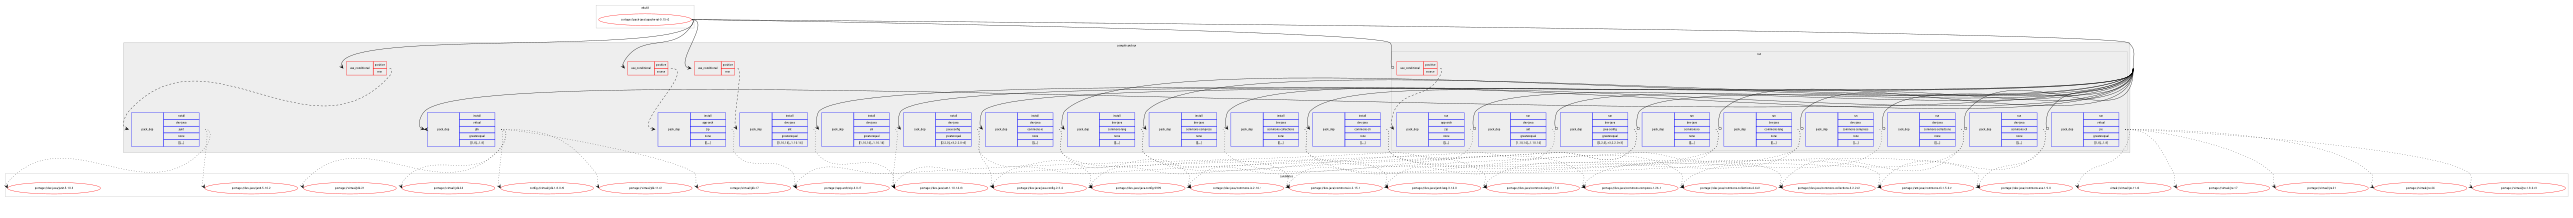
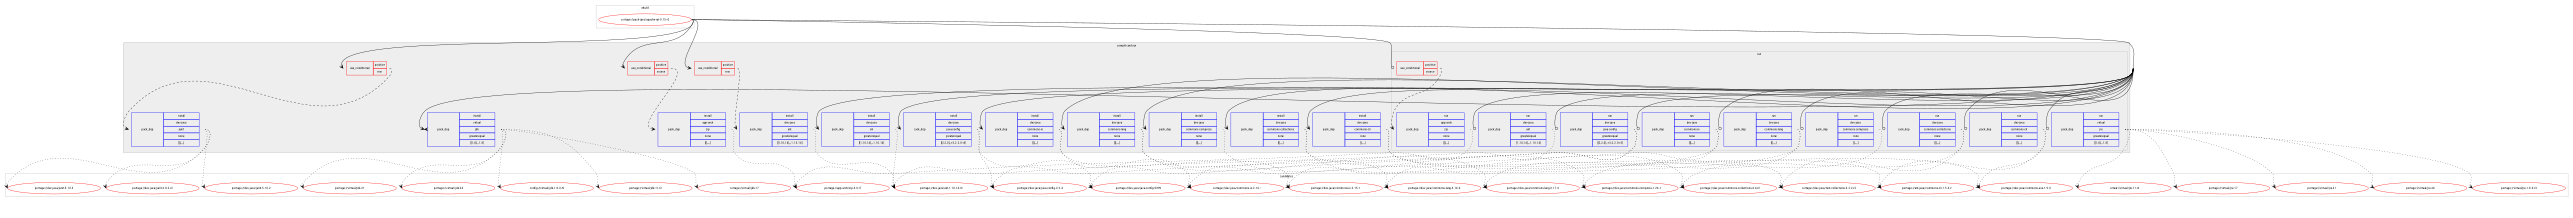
  digraph {
    compound=true
    concentrate=true
    fontname="Roboto Condensed"
    fontsize=10
    newrank=true
    rankdir=TB
    ranksep=1.5
    node [color=red fontname="Roboto Condensed" fontsize=10]
    edge [arrowhead=vee fontname="Roboto Condensed" headport=w style=dotted tailport=e weight=100]
    n1 [label="portage://pack-java/apache-rat-0.15-r2" width=4]
    n2 [color=blue label=<<TABLE BORDER="0" CELLBORDER="1" CELLSPACING="0" CELLPADDING="4" WIDTH="220"><TR><TD ROWSPAN="6" CELLPADDING="30">pack_dep</TD></TR><TR><TD WIDTH="110">install</TD></TR><TR><TD>app-arch</TD></TR><TR><TD>zip</TD></TR><TR><TD>none</TD></TR><TR><TD>[[],,,,]</TD></TR></TABLE>> shape=none]
    n3 [label=<<TABLE BORDER="0" CELLBORDER="1" CELLSPACING="0" CELLPADDING="4"><TR><TD ROWSPAN="3" CELLPADDING="10">use_conditional</TD></TR><TR><TD>positive</TD></TR><TR><TD>source</TD></TR></TABLE>> shape=none]
    n4 [color=blue label=<<TABLE BORDER="0" CELLBORDER="1" CELLSPACING="0" CELLPADDING="4" WIDTH="220"><TR><TD ROWSPAN="6" CELLPADDING="30">pack_dep</TD></TR><TR><TD WIDTH="110">install</TD></TR><TR><TD>dev-java</TD></TR><TR><TD>ant</TD></TR><TR><TD>greaterequal</TD></TR><TR><TD>[[1,10,14],,,1.10.14]</TD></TR></TABLE>> shape=none]
    n5 [label=<<TABLE BORDER="0" CELLBORDER="1" CELLSPACING="0" CELLPADDING="4"><TR><TD ROWSPAN="3" CELLPADDING="10">use_conditional</TD></TR><TR><TD>positive</TD></TR><TR><TD>test</TD></TR></TABLE>> shape=none]
    n6 [color=blue label=<<TABLE BORDER="0" CELLBORDER="1" CELLSPACING="0" CELLPADDING="4" WIDTH="220"><TR><TD ROWSPAN="6" CELLPADDING="30">pack_dep</TD></TR><TR><TD WIDTH="110">install</TD></TR><TR><TD>dev-java</TD></TR><TR><TD>java-config</TD></TR><TR><TD>greaterequal</TD></TR><TR><TD>[[2,2,0],,-r3,2.2.0-r3]</TD></TR></TABLE>> shape=none]
    n7 [color=blue label=<<TABLE BORDER="0" CELLBORDER="1" CELLSPACING="0" CELLPADDING="4" WIDTH="220"><TR><TD ROWSPAN="6" CELLPADDING="30">pack_dep</TD></TR><TR><TD WIDTH="110">install</TD></TR><TR><TD>dev-java</TD></TR><TR><TD>junit</TD></TR><TR><TD>none</TD></TR><TR><TD>[[],,,,]</TD></TR></TABLE>> shape=none]
    n8 [label=<<TABLE BORDER="0" CELLBORDER="1" CELLSPACING="0" CELLPADDING="4"><TR><TD ROWSPAN="3" CELLPADDING="10">use_conditional</TD></TR><TR><TD>positive</TD></TR><TR><TD>test</TD></TR></TABLE>> shape=none]
    n9 [color=blue label=<<TABLE BORDER="0" CELLBORDER="1" CELLSPACING="0" CELLPADDING="4" WIDTH="220"><TR><TD ROWSPAN="6" CELLPADDING="30">pack_dep</TD></TR><TR><TD WIDTH="110">install</TD></TR><TR><TD>dev-java</TD></TR><TR><TD>ant</TD></TR><TR><TD>greaterequal</TD></TR><TR><TD>[[1,10,14],,,1.10.14]</TD></TR></TABLE>> shape=none]
    n10 [color=blue label=<<TABLE BORDER="0" CELLBORDER="1" CELLSPACING="0" CELLPADDING="4" WIDTH="220"><TR><TD ROWSPAN="6" CELLPADDING="30">pack_dep</TD></TR><TR><TD WIDTH="110">install</TD></TR><TR><TD>dev-java</TD></TR><TR><TD>commons-cli</TD></TR><TR><TD>none</TD></TR><TR><TD>[[],,,,]</TD></TR></TABLE>> shape=none]
    n11 [color=blue label=<<TABLE BORDER="0" CELLBORDER="1" CELLSPACING="0" CELLPADDING="4" WIDTH="220"><TR><TD ROWSPAN="6" CELLPADDING="30">pack_dep</TD></TR><TR><TD WIDTH="110">install</TD></TR><TR><TD>dev-java</TD></TR><TR><TD>commons-collections</TD></TR><TR><TD>none</TD></TR><TR><TD>[[],,,,]</TD></TR></TABLE>> shape=none]
    n12 [color=blue label=<<TABLE BORDER="0" CELLBORDER="1" CELLSPACING="0" CELLPADDING="4" WIDTH="220"><TR><TD ROWSPAN="6" CELLPADDING="30">pack_dep</TD></TR><TR><TD WIDTH="110">install</TD></TR><TR><TD>dev-java</TD></TR><TR><TD>commons-compress</TD></TR><TR><TD>none</TD></TR><TR><TD>[[],,,,]</TD></TR></TABLE>> shape=none]
    n13 [color=blue label=<<TABLE BORDER="0" CELLBORDER="1" CELLSPACING="0" CELLPADDING="4" WIDTH="220"><TR><TD ROWSPAN="6" CELLPADDING="30">pack_dep</TD></TR><TR><TD WIDTH="110">install</TD></TR><TR><TD>dev-java</TD></TR><TR><TD>commons-io</TD></TR><TR><TD>none</TD></TR><TR><TD>[[],,,,]</TD></TR></TABLE>> shape=none]
    n14 [color=blue label=<<TABLE BORDER="0" CELLBORDER="1" CELLSPACING="0" CELLPADDING="4" WIDTH="220"><TR><TD ROWSPAN="6" CELLPADDING="30">pack_dep</TD></TR><TR><TD WIDTH="110">install</TD></TR><TR><TD>dev-java</TD></TR><TR><TD>commons-lang</TD></TR><TR><TD>none</TD></TR><TR><TD>[[],,,,]</TD></TR></TABLE>> shape=none]
    n15 [color=blue label=<<TABLE BORDER="0" CELLBORDER="1" CELLSPACING="0" CELLPADDING="4" WIDTH="220"><TR><TD ROWSPAN="6" CELLPADDING="30">pack_dep</TD></TR><TR><TD WIDTH="110">install</TD></TR><TR><TD>virtual</TD></TR><TR><TD>jdk</TD></TR><TR><TD>greaterequal</TD></TR><TR><TD>[[1,8],,,1.8]</TD></TR></TABLE>> shape=none]
    n16 [color=blue label=<<TABLE BORDER="0" CELLBORDER="1" CELLSPACING="0" CELLPADDING="4" WIDTH="220"><TR><TD ROWSPAN="6" CELLPADDING="30">pack_dep</TD></TR><TR><TD WIDTH="110">run</TD></TR><TR><TD>dev-java</TD></TR><TR><TD>commons-io</TD></TR><TR><TD>none</TD></TR><TR><TD>[[],,,,]</TD></TR></TABLE>> shape=none]
    n17 [color=blue label=<<TABLE BORDER="0" CELLBORDER="1" CELLSPACING="0" CELLPADDING="4" WIDTH="220"><TR><TD ROWSPAN="6" CELLPADDING="30">pack_dep</TD></TR><TR><TD WIDTH="110">run</TD></TR><TR><TD>app-arch</TD></TR><TR><TD>zip</TD></TR><TR><TD>none</TD></TR><TR><TD>[[],,,,]</TD></TR></TABLE>> shape=none]
    n18 [label=<<TABLE BORDER="0" CELLBORDER="1" CELLSPACING="0" CELLPADDING="4"><TR><TD ROWSPAN="3" CELLPADDING="10">use_conditional</TD></TR><TR><TD>positive</TD></TR><TR><TD>source</TD></TR></TABLE>> shape=none]
    n19 [color=blue label=<<TABLE BORDER="0" CELLBORDER="1" CELLSPACING="0" CELLPADDING="4" WIDTH="220"><TR><TD ROWSPAN="6" CELLPADDING="30">pack_dep</TD></TR><TR><TD WIDTH="110">run</TD></TR><TR><TD>dev-java</TD></TR><TR><TD>ant</TD></TR><TR><TD>greaterequal</TD></TR><TR><TD>[[1,10,14],,,1.10.14]</TD></TR></TABLE>> shape=none]
    n20 [color=blue label=<<TABLE BORDER="0" CELLBORDER="1" CELLSPACING="0" CELLPADDING="4" WIDTH="220"><TR><TD ROWSPAN="6" CELLPADDING="30">pack_dep</TD></TR><TR><TD WIDTH="110">run</TD></TR><TR><TD>dev-java</TD></TR><TR><TD>commons-cli</TD></TR><TR><TD>none</TD></TR><TR><TD>[[],,,,]</TD></TR></TABLE>> shape=none]
    n21 [color=blue label=<<TABLE BORDER="0" CELLBORDER="1" CELLSPACING="0" CELLPADDING="4" WIDTH="220"><TR><TD ROWSPAN="6" CELLPADDING="30">pack_dep</TD></TR><TR><TD WIDTH="110">run</TD></TR><TR><TD>dev-java</TD></TR><TR><TD>commons-collections</TD></TR><TR><TD>none</TD></TR><TR><TD>[[],,,,]</TD></TR></TABLE>> shape=none]
    n22 [color=blue label=<<TABLE BORDER="0" CELLBORDER="1" CELLSPACING="0" CELLPADDING="4" WIDTH="220"><TR><TD ROWSPAN="6" CELLPADDING="30">pack_dep</TD></TR><TR><TD WIDTH="110">run</TD></TR><TR><TD>dev-java</TD></TR><TR><TD>commons-compress</TD></TR><TR><TD>none</TD></TR><TR><TD>[[],,,,]</TD></TR></TABLE>> shape=none]
    n23 [color=blue label=<<TABLE BORDER="0" CELLBORDER="1" CELLSPACING="0" CELLPADDING="4" WIDTH="220"><TR><TD ROWSPAN="6" CELLPADDING="30">pack_dep</TD></TR><TR><TD WIDTH="110">run</TD></TR><TR><TD>dev-java</TD></TR><TR><TD>commons-lang</TD></TR><TR><TD>none</TD></TR><TR><TD>[[],,,,]</TD></TR></TABLE>> shape=none]
    n24 [color=blue label=<<TABLE BORDER="0" CELLBORDER="1" CELLSPACING="0" CELLPADDING="4" WIDTH="220"><TR><TD ROWSPAN="6" CELLPADDING="30">pack_dep</TD></TR><TR><TD WIDTH="110">run</TD></TR><TR><TD>dev-java</TD></TR><TR><TD>java-config</TD></TR><TR><TD>greaterequal</TD></TR><TR><TD>[[2,2,0],,-r3,2.2.0-r3]</TD></TR></TABLE>> shape=none]
    n25 [color=blue label=<<TABLE BORDER="0" CELLBORDER="1" CELLSPACING="0" CELLPADDING="4" WIDTH="220"><TR><TD ROWSPAN="6" CELLPADDING="30">pack_dep</TD></TR><TR><TD WIDTH="110">run</TD></TR><TR><TD>virtual</TD></TR><TR><TD>jre</TD></TR><TR><TD>greaterequal</TD></TR><TR><TD>[[1,8],,,1.8]</TD></TR></TABLE>> shape=none]
    n26 [label="portage://app-arch/zip-3.0-r7" width=4]
    n27 [label="portage://dev-java/commons-collections-4.4-r2" width=4]
-   n28 [label="portage://dev-java/commons-collections-3.2.2-r2" width=4]
+   n28 [label="portage://dev-java/test-collections-3.2.2-r2" width=4]
    n29 [label="portage://dev-java/ant-1.10.14-r3" width=4]
    n30 [label="portage://dev-java/junit-5.10.3" width=4]
    n31 [label="portage://dev-java/junit-5.10.2" width=4]
+   n32 [label="portage://dev-java/junit-3.8.2-r2" width=4]
    n33 [label="portage://dev-java/commons-use-1.9.0" width=4]
    n34 [label="portage://ant-java/commons-cli-1.5.0-r1" width=4]
    n35 [label="portage://dev-java/commons-compress-1.26.1" width=4]
    n36 [label="portage://dev-java/commons-io-2.16.1" width=4]
    n37 [label="portage://dev-java/commons-io-2.15.1" width=4]
    n38 [label="portage://dev-java/commons-lang-3.17.0" width=4]
-   n39 [label="portage://dev-java/junit-lang-3.14.0" width=4]
+   n39 [label="portage://dev-java/commons-lang-3.14.0" width=4]
    n40 [label="portage://dev-java/java-config-9999" width=4]
    n41 [label="portage://dev-java/java-config-2.3.4" width=4]
    n42 [label="portage://virtual/jdk-24" width=4]
    n43 [label="portage://virtual/jdk-21" width=4]
    n44 [label="portage://virtual/jdk-17" width=4]
    n45 [label="portage://virtual/jdk-11-r2" width=4]
    n46 [label="config://virtual/jdk-1.8.0-r9" width=4]
    n47 [label="portage://virtual/jre-24" width=4]
    n48 [label="portage://virtual/jre-21" width=4]
    n49 [label="portage://virtual/jre-17" width=4]
    n50 [label="virtual://virtual/jre-11-r2" width=4]
    n51 [label="portage://virtual/jre-1.8.0-r3" width=4]
    subgraph cluster_1 {
      color=gray
      label=<<i>ebuild</i>>
      n1
    }
    subgraph cluster_2 {
      color=gray
      label=<<i>dependencies</i>>
      subgraph cluster_3 {
        color=gray
        fillcolor="#eeeeee"
        label=<<i>compile</i>>
        style=filled
        subgraph sub_4 {
          color=gray
          fillcolor="#eeeeee"
          label=<<i>compile</i>>
          style=filled
          n3
          subgraph sub_5 {
            color=gray
            fillcolor="#eeeeee"
            label=<<i>compile</i>>
            style=filled
            n2
          }
        }
        subgraph sub_6 {
          color=gray
          fillcolor="#eeeeee"
          label=<<i>compile</i>>
          style=filled
          n5
          subgraph sub_7 {
            color=gray
            fillcolor="#eeeeee"
            label=<<i>compile</i>>
            style=filled
            n4
          }
        }
        subgraph sub_8 {
          color=gray
          fillcolor="#eeeeee"
          label=<<i>compile</i>>
          style=filled
          n6
        }
        subgraph sub_9 {
          color=gray
          fillcolor="#eeeeee"
          label=<<i>compile</i>>
          style=filled
          n8
          subgraph sub_10 {
            color=gray
            fillcolor="#eeeeee"
            label=<<i>compile</i>>
            style=filled
            n7
          }
        }
        subgraph sub_11 {
          color=gray
          fillcolor="#eeeeee"
          label=<<i>compile</i>>
          style=filled
          n9
        }
        subgraph sub_12 {
          color=gray
          fillcolor="#eeeeee"
          label=<<i>compile</i>>
          style=filled
          n10
        }
        subgraph sub_13 {
          color=gray
          fillcolor="#eeeeee"
          label=<<i>compile</i>>
          style=filled
          n11
        }
        subgraph sub_14 {
          color=gray
          fillcolor="#eeeeee"
          label=<<i>compile</i>>
          style=filled
          n12
        }
        subgraph sub_15 {
          color=gray
          fillcolor="#eeeeee"
          label=<<i>compile</i>>
          style=filled
          n13
        }
        subgraph sub_16 {
          color=gray
          fillcolor="#eeeeee"
          label=<<i>compile</i>>
          style=filled
          n14
        }
        subgraph sub_17 {
          color=gray
          fillcolor="#eeeeee"
          label=<<i>compile</i>>
          style=filled
          n15
        }
      }
      subgraph cluster_18 {
        color=gray
        fillcolor="#eeeeee"
        label=<<i>compile and run</i>>
        style=filled
      }
      subgraph cluster_19 {
        color=gray
        fillcolor="#eeeeee"
        label=<<i>run</i>>
        style=filled
        subgraph sub_20 {
          color=gray
          fillcolor="#eeeeee"
          label=<<i>run</i>>
          style=filled
          n16
        }
        subgraph sub_21 {
          color=gray
          fillcolor="#eeeeee"
          label=<<i>run</i>>
          style=filled
          n18
          subgraph sub_22 {
            color=gray
            fillcolor="#eeeeee"
            label=<<i>run</i>>
            style=filled
            n17
          }
        }
        subgraph sub_23 {
          color=gray
          fillcolor="#eeeeee"
          label=<<i>run</i>>
          style=filled
          n19
        }
        subgraph sub_24 {
          color=gray
          fillcolor="#eeeeee"
          label=<<i>run</i>>
          style=filled
          n20
        }
        subgraph sub_25 {
          color=gray
          fillcolor="#eeeeee"
          label=<<i>run</i>>
          style=filled
          n21
        }
        subgraph sub_26 {
          color=gray
          fillcolor="#eeeeee"
          label=<<i>run</i>>
          style=filled
          n22
        }
        subgraph sub_27 {
          color=gray
          fillcolor="#eeeeee"
          label=<<i>run</i>>
          style=filled
          n23
        }
        subgraph sub_28 {
          color=gray
          fillcolor="#eeeeee"
          label=<<i>run</i>>
          style=filled
          n24
        }
        subgraph sub_29 {
          color=gray
          fillcolor="#eeeeee"
          label=<<i>run</i>>
          style=filled
          n25
        }
      }
    }
    subgraph cluster_30 {
      color=gray
      label=<<i>candidates</i>>
      rank=same
      subgraph sub_31 {
        color=black
        label=<<i>candidates</i>>
        nodesep=1
        rank=same
        n26
      }
      subgraph sub_32 {
        color=black
        label=<<i>candidates</i>>
        nodesep=1
        rank=same
        n27
        n28
      }
      subgraph sub_33 {
        color=black
        label=<<i>candidates</i>>
        nodesep=1
        rank=same
        n29
      }
      subgraph sub_34 {
        color=black
        label=<<i>candidates</i>>
        nodesep=1
        rank=same
        n30
        n31
+       n32
      }
      subgraph sub_35 {
        color=black
        label=<<i>candidates</i>>
        nodesep=1
        rank=same
        n29
      }
      subgraph sub_36 {
        color=black
        label=<<i>candidates</i>>
        nodesep=1
        rank=same
        n33
        n34
      }
      subgraph sub_37 {
        color=black
        label=<<i>candidates</i>>
        nodesep=1
        rank=same
        n35
      }
      subgraph sub_38 {
        color=black
        label=<<i>candidates</i>>
        nodesep=1
        rank=same
        n36
        n37
      }
      subgraph sub_39 {
        color=black
        label=<<i>candidates</i>>
        nodesep=1
        rank=same
        n38
        n39
      }
      subgraph sub_40 {
        color=black
        label=<<i>candidates</i>>
        nodesep=1
        rank=same
        n40
        n41
      }
      subgraph sub_41 {
        color=black
        label=<<i>candidates</i>>
        nodesep=1
        rank=same
        n42
        n43
        n44
        n45
        n46
      }
      subgraph sub_42 {
        color=black
        label=<<i>candidates</i>>
        nodesep=1
        rank=same
        n26
      }
      subgraph sub_43 {
        color=black
        label=<<i>candidates</i>>
        nodesep=1
        rank=same
        n29
      }
      subgraph sub_44 {
        color=black
        label=<<i>candidates</i>>
        nodesep=1
        rank=same
        n33
        n34
      }
      subgraph sub_45 {
        color=black
        label=<<i>candidates</i>>
        nodesep=1
        rank=same
        n27
        n28
      }
      subgraph sub_46 {
        color=black
        label=<<i>candidates</i>>
        nodesep=1
        rank=same
        n35
      }
      subgraph sub_47 {
        color=black
        label=<<i>candidates</i>>
        nodesep=1
        rank=same
        n36
        n37
      }
      subgraph sub_48 {
        color=black
        label=<<i>candidates</i>>
        nodesep=1
        rank=same
        n38
        n39
      }
      subgraph sub_49 {
        color=black
        label=<<i>candidates</i>>
        nodesep=1
        rank=same
        n40
        n41
      }
      subgraph sub_50 {
        color=black
        label=<<i>candidates</i>>
        nodesep=1
        rank=same
        n47
        n48
        n49
        n50
        n51
      }
    }
    n1 -> n3 [style=solid weight=20]
    n1 -> n5 [style=solid weight=20]
    n1 -> n6 [style=solid weight=20]
    n1 -> n8 [style=solid weight=20]
    n1 -> n9 [style=solid weight=20]
    n1 -> n10 [style=solid weight=20]
    n1 -> n11 [style=solid weight=20]
    n1 -> n12 [style=solid weight=20]
    n1 -> n13 [style=solid weight=20]
    n1 -> n14 [style=solid weight=20]
    n1 -> n15 [style=solid weight=20]
    n1 -> n16 [arrowhead=odot style=solid weight=20]
    n1 -> n18 [arrowhead=odot style=solid weight=20]
    n1 -> n19 [arrowhead=odot style=solid weight=20]
    n1 -> n20 [arrowhead=odot style=solid weight=20]
    n1 -> n21 [arrowhead=odot style=solid weight=20]
    n1 -> n22 [arrowhead=odot style=solid weight=20]
    n1 -> n23 [arrowhead=odot style=solid weight=20]
    n1 -> n24 [arrowhead=odot style=solid weight=20]
    n1 -> n25 [arrowhead=odot style=solid weight=20]
    n2 -> n26
    n3 -> n2 [style=dashed weight=20]
    n4 -> n29
    n5 -> n4 [style=dashed weight=20]
    n6 -> n40
    n6 -> n41
    n7 -> n30
    n7 -> n31
+   n7 -> n32
    n8 -> n7 [style=dashed weight=20]
    n9 -> n29
    n10 -> n33
    n10 -> n34
    n11 -> n27
    n11 -> n28
    n12 -> n35
    n13 -> n36
    n13 -> n37
    n14 -> n38
    n14 -> n39
    n15 -> n42
    n15 -> n43
    n15 -> n44
    n15 -> n45
    n15 -> n46
    n16 -> n36
    n16 -> n37
    n17 -> n26
    n18 -> n17 [style=dashed weight=20]
    n19 -> n29
    n20 -> n33
    n20 -> n34
    n21 -> n27
    n21 -> n28
    n22 -> n35
    n23 -> n38
    n23 -> n39
    n24 -> n40
    n24 -> n41
    n25 -> n47
    n25 -> n48
    n25 -> n49
    n25 -> n50
    n25 -> n51
  }
